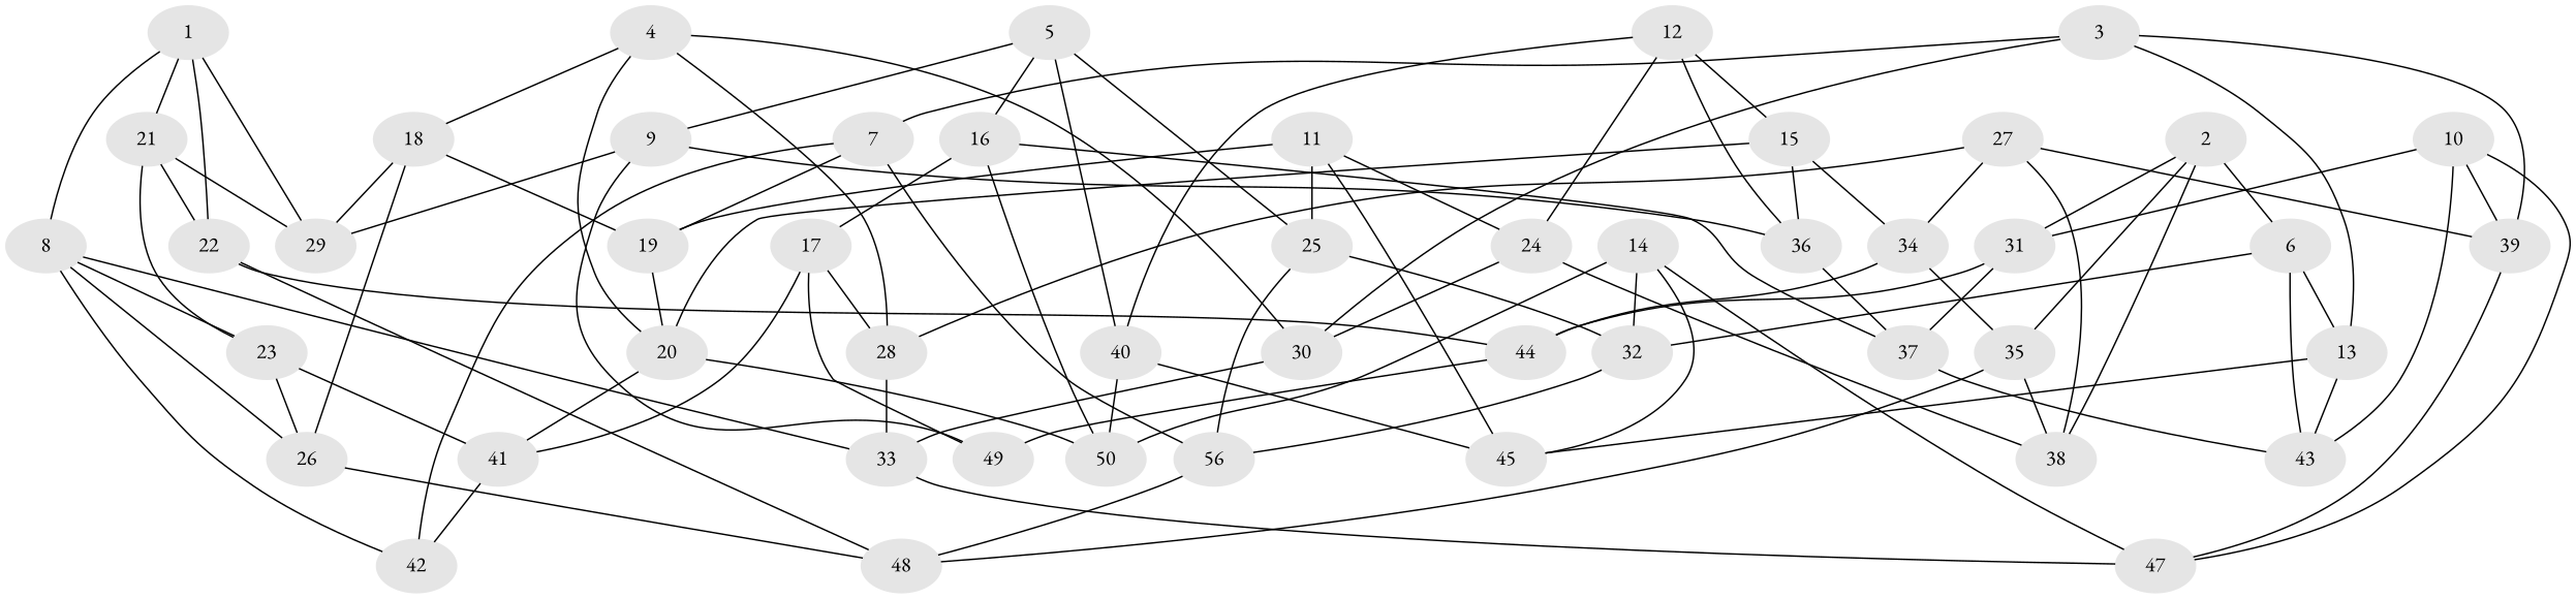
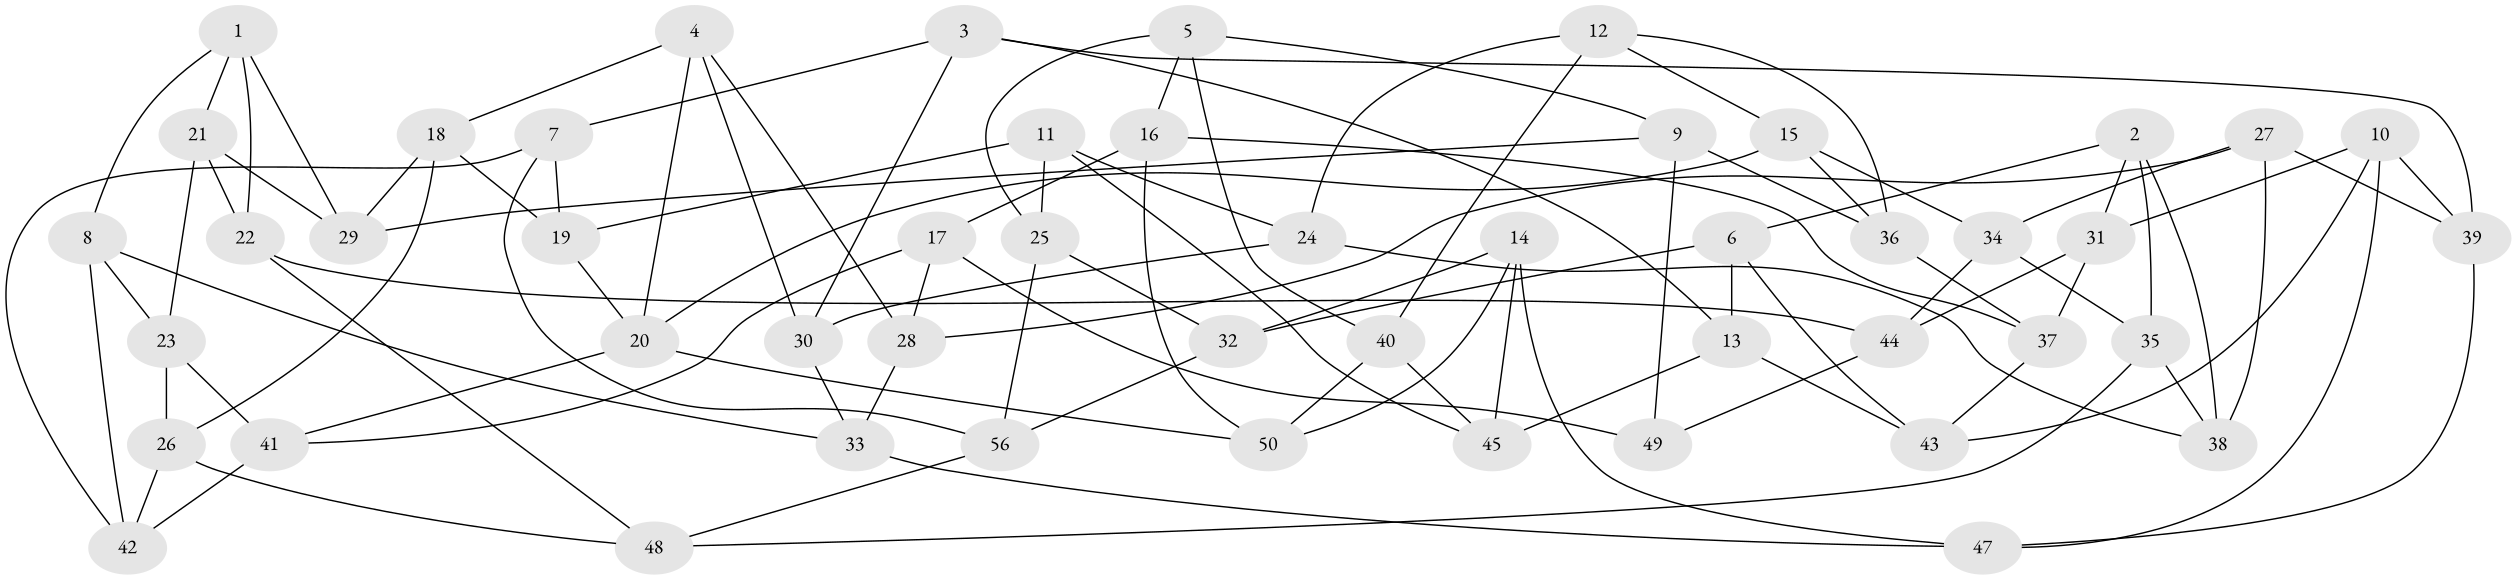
  graph {
    fontname="EB Garamond"
    node [color=gray90 fontname="EB Garamond" style=filled]
    edge [fontname="EB Garamond"]
    1
    8
    21
    22
    29
    42
    23
    33
    44
    48
    2
    6
    31
    35
    38
    13
    32
    43
    37
    3
    7
    30
    39
    19
    n25 [label=56]
    45
    47
    4
    18
    28
    20
    26
    5
    9
    16
    25
    40
    49
    36
    50
    17
    41
    10
    11
    24
    12
    15
    34
    14
    27
    1 -- 8
    1 -- 21
    1 -- 22
    1 -- 29
    8 -- 42
    8 -- 23
    8 -- 33
    21 -- 22
    21 -- 29
    21 -- 23
    22 -- 44
    22 -- 48
    23 -- 26
    23 -- 41
    33 -- 47
    44 -- 49
    2 -- 6
    2 -- 31
    2 -- 35
    2 -- 38
    6 -- 13
    6 -- 32
    6 -- 43
    31 -- 44
    31 -- 37
    35 -- 48
    35 -- 38
    13 -- 43
    13 -- 45
    32 -- n25
    37 -- 43
    3 -- 13
    3 -- 7
    3 -- 30
    3 -- 39
    7 -- 42
    7 -- 19
    7 -- n25
    30 -- 33
    39 -- 47
    19 -- 20
    n25 -- 48
    4 -- 30
    4 -- 18
    4 -- 28
    4 -- 20
    18 -- 29
    18 -- 19
    18 -- 26
    28 -- 33
    20 -- 50
    20 -- 41
-   26 -- 8
+   26 -- 42
    26 -- 48
    5 -- 9
    5 -- 16
    5 -- 25
    5 -- 40
    9 -- 29
    9 -- 49
    9 -- 36
    16 -- 37
    16 -- 50
    16 -- 17
    25 -- 32
    25 -- n25
    40 -- 45
    40 -- 50
    36 -- 37
    17 -- 28
    17 -- 49
    17 -- 41
    41 -- 42
    10 -- 31
    10 -- 43
    10 -- 39
    10 -- 47
    11 -- 19
    11 -- 45
    11 -- 25
    11 -- 24
    24 -- 38
    24 -- 30
    12 -- 40
    12 -- 36
    12 -- 24
    12 -- 15
    15 -- 20
    15 -- 36
    15 -- 34
    34 -- 44
    34 -- 35
    14 -- 32
    14 -- 45
    14 -- 47
    14 -- 50
    27 -- 38
    27 -- 39
    27 -- 28
    27 -- 34
  }
